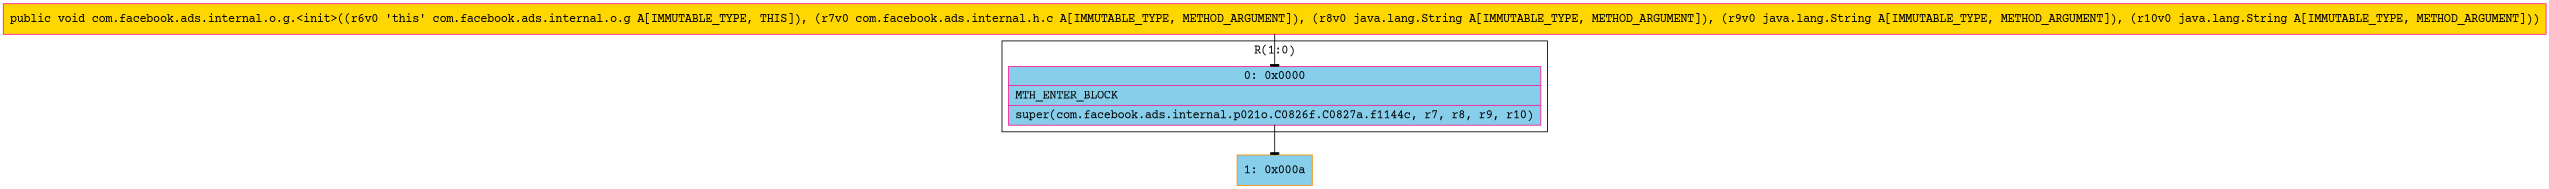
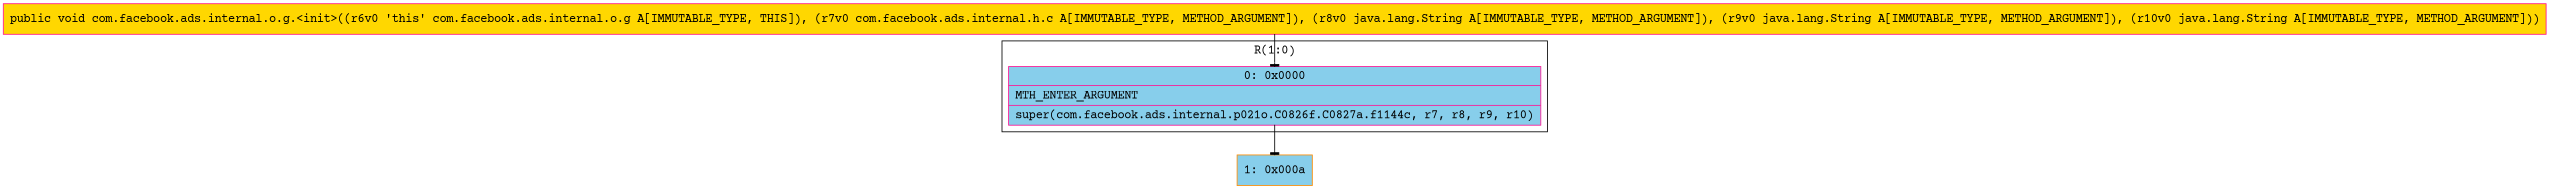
  digraph {
    fontname="Courier Prime"
    node [color=deeppink shape=record style=filled fillcolor=skyblue fontname="Courier Prime"]
    edge [arrowhead=tee fontname="Courier Prime"]
-   n1 [label="{0\:\ 0x0000|MTH_ENTER_BLOCK\l|super(com.facebook.ads.internal.p021o.C0826f.C0827a.f1144c, r7, r8, r9, r10)\l}"]
+   n1 [label="{0\:\ 0x0000|MTH_ENTER_ARGUMENT\l|super(com.facebook.ads.internal.p021o.C0826f.C0827a.f1144c, r7, r8, r9, r10)\l}"]
    n2 [color=darkorange label="{1\:\ 0x000a}"]
    n3 [label="{public void com.facebook.ads.internal.o.g.\<init\>((r6v0 'this' com.facebook.ads.internal.o.g A[IMMUTABLE_TYPE, THIS]), (r7v0 com.facebook.ads.internal.h.c A[IMMUTABLE_TYPE, METHOD_ARGUMENT]), (r8v0 java.lang.String A[IMMUTABLE_TYPE, METHOD_ARGUMENT]), (r9v0 java.lang.String A[IMMUTABLE_TYPE, METHOD_ARGUMENT]), (r10v0 java.lang.String A[IMMUTABLE_TYPE, METHOD_ARGUMENT])) }" fillcolor=gold]
    subgraph cluster_1 {
      label="R(1:0)"
      n1
    }
    n1 -> n2
    n3 -> n1
  }
